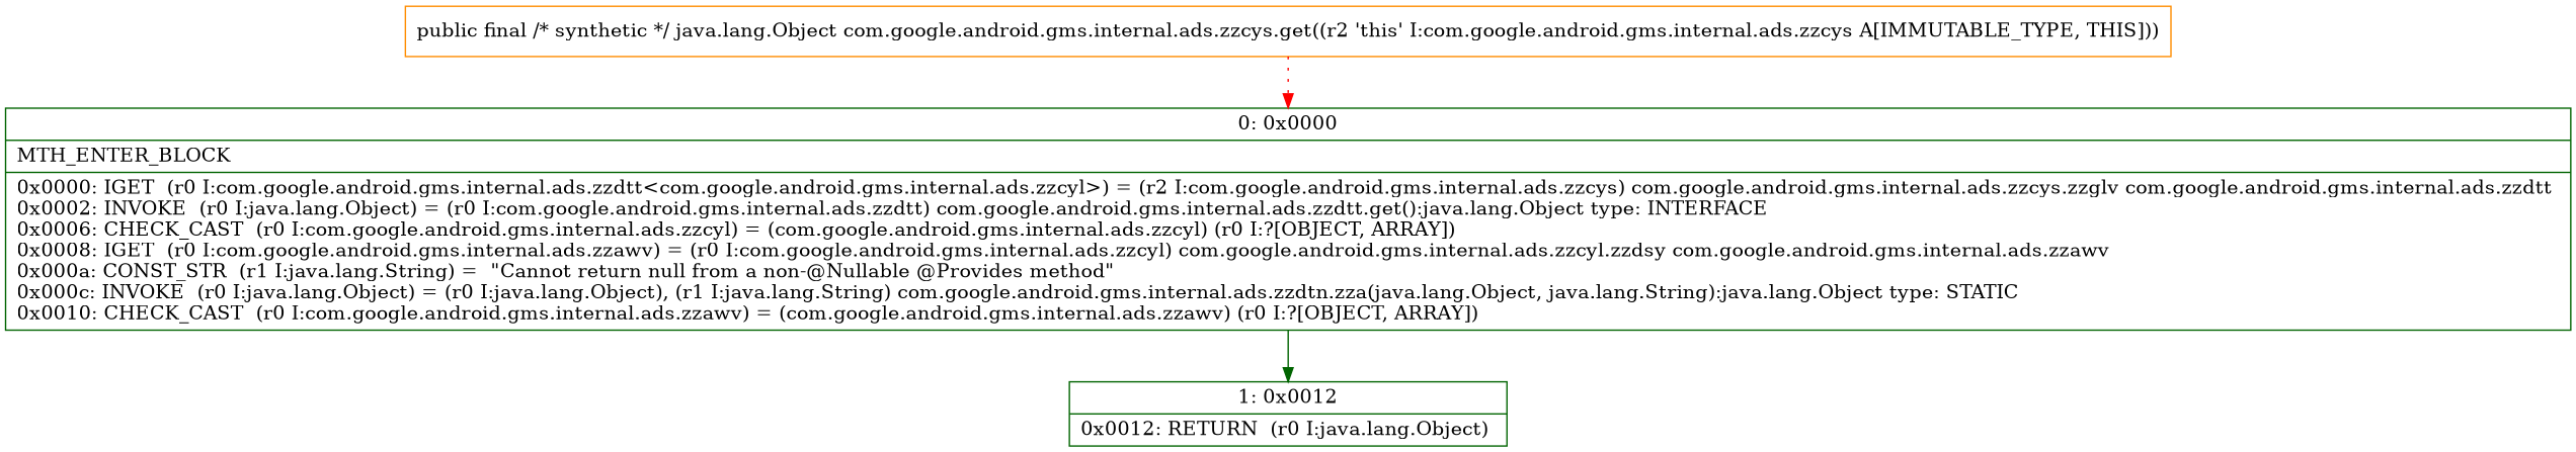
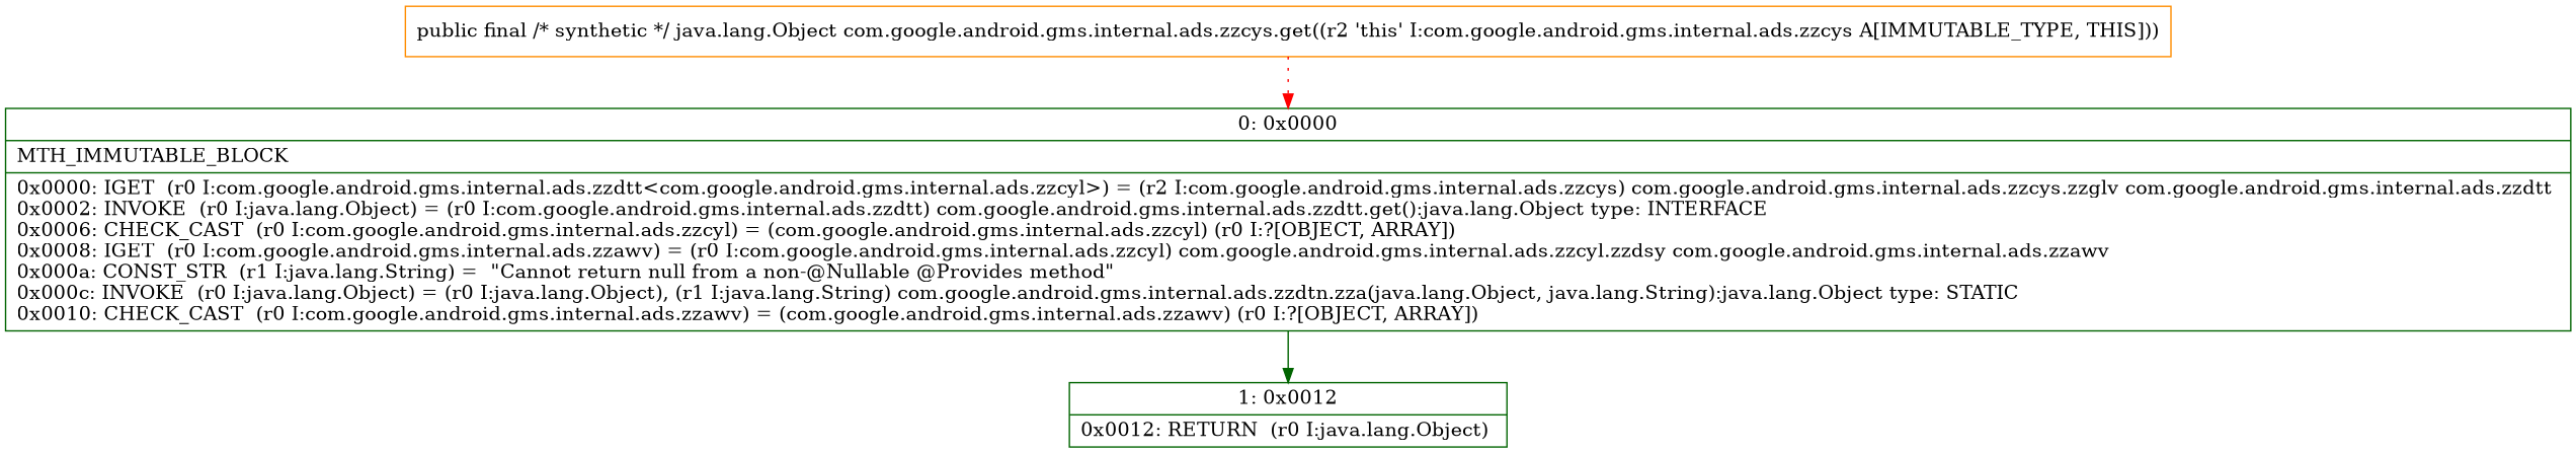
  digraph {
    node [shape=record color=darkgreen]
-   n1 [label="{0\:\ 0x0000|MTH_ENTER_BLOCK\l|0x0000: IGET  (r0 I:com.google.android.gms.internal.ads.zzdtt\<com.google.android.gms.internal.ads.zzcyl\>) = (r2 I:com.google.android.gms.internal.ads.zzcys) com.google.android.gms.internal.ads.zzcys.zzglv com.google.android.gms.internal.ads.zzdtt \l0x0002: INVOKE  (r0 I:java.lang.Object) = (r0 I:com.google.android.gms.internal.ads.zzdtt) com.google.android.gms.internal.ads.zzdtt.get():java.lang.Object type: INTERFACE \l0x0006: CHECK_CAST  (r0 I:com.google.android.gms.internal.ads.zzcyl) = (com.google.android.gms.internal.ads.zzcyl) (r0 I:?[OBJECT, ARRAY]) \l0x0008: IGET  (r0 I:com.google.android.gms.internal.ads.zzawv) = (r0 I:com.google.android.gms.internal.ads.zzcyl) com.google.android.gms.internal.ads.zzcyl.zzdsy com.google.android.gms.internal.ads.zzawv \l0x000a: CONST_STR  (r1 I:java.lang.String) =  \"Cannot return null from a non\-@Nullable @Provides method\" \l0x000c: INVOKE  (r0 I:java.lang.Object) = (r0 I:java.lang.Object), (r1 I:java.lang.String) com.google.android.gms.internal.ads.zzdtn.zza(java.lang.Object, java.lang.String):java.lang.Object type: STATIC \l0x0010: CHECK_CAST  (r0 I:com.google.android.gms.internal.ads.zzawv) = (com.google.android.gms.internal.ads.zzawv) (r0 I:?[OBJECT, ARRAY]) \l}"]
+   n1 [label="{0\:\ 0x0000|MTH_IMMUTABLE_BLOCK\l|0x0000: IGET  (r0 I:com.google.android.gms.internal.ads.zzdtt\<com.google.android.gms.internal.ads.zzcyl\>) = (r2 I:com.google.android.gms.internal.ads.zzcys) com.google.android.gms.internal.ads.zzcys.zzglv com.google.android.gms.internal.ads.zzdtt \l0x0002: INVOKE  (r0 I:java.lang.Object) = (r0 I:com.google.android.gms.internal.ads.zzdtt) com.google.android.gms.internal.ads.zzdtt.get():java.lang.Object type: INTERFACE \l0x0006: CHECK_CAST  (r0 I:com.google.android.gms.internal.ads.zzcyl) = (com.google.android.gms.internal.ads.zzcyl) (r0 I:?[OBJECT, ARRAY]) \l0x0008: IGET  (r0 I:com.google.android.gms.internal.ads.zzawv) = (r0 I:com.google.android.gms.internal.ads.zzcyl) com.google.android.gms.internal.ads.zzcyl.zzdsy com.google.android.gms.internal.ads.zzawv \l0x000a: CONST_STR  (r1 I:java.lang.String) =  \"Cannot return null from a non\-@Nullable @Provides method\" \l0x000c: INVOKE  (r0 I:java.lang.Object) = (r0 I:java.lang.Object), (r1 I:java.lang.String) com.google.android.gms.internal.ads.zzdtn.zza(java.lang.Object, java.lang.String):java.lang.Object type: STATIC \l0x0010: CHECK_CAST  (r0 I:com.google.android.gms.internal.ads.zzawv) = (com.google.android.gms.internal.ads.zzawv) (r0 I:?[OBJECT, ARRAY]) \l}"]
    n2 [label="{1\:\ 0x0012|0x0012: RETURN  (r0 I:java.lang.Object) \l}"]
    n3 [label="{public final \/* synthetic *\/ java.lang.Object com.google.android.gms.internal.ads.zzcys.get((r2 'this' I:com.google.android.gms.internal.ads.zzcys A[IMMUTABLE_TYPE, THIS])) }" color=darkorange]
    n1 -> n2 [color=darkgreen style=solid]
    n3 -> n1 [color=red style=dotted]
  }
